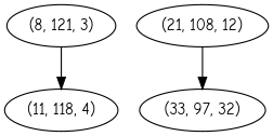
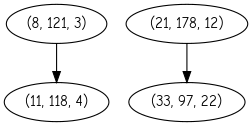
  digraph {
    fontname="Comic Neue"
    node [fontname="Comic Neue"]
    edge [fontname="Comic Neue"]
    "(8, 121, 3)"
    "(11, 118, 4)"
-   "(21, 108, 12)"
-   "(33, 97, 22)" [label="(33, 97, 32)"]
+   "(21, 108, 12)" [label="(21, 178, 12)"]
+   "(33, 97, 22)"
    "(8, 121, 3)" -> "(11, 118, 4)"
    "(21, 108, 12)" -> "(33, 97, 22)"
  }
